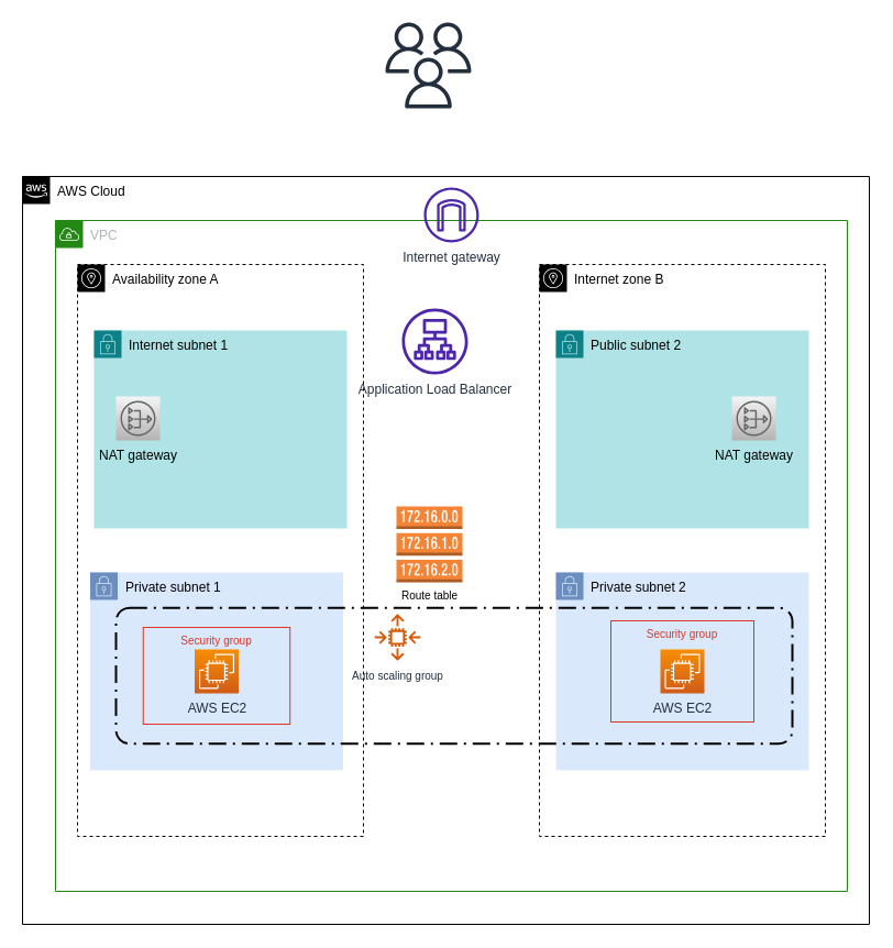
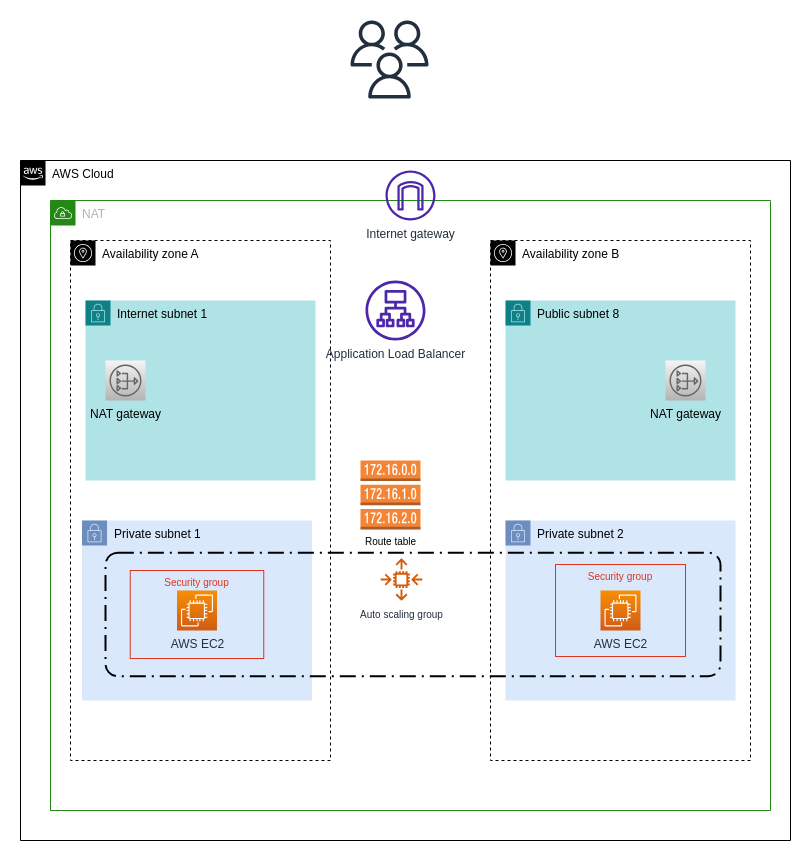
  <mxCell id="0" />
  <mxCell id="1" parent="0" />
  <mxCell id="2" value="AWS Cloud" style="points=[[0,0],[0.25,0],[0.5,0],[0.75,0],[1,0],[1,0.25],[1,0.5],[1,0.75],[1,1],[0.75,1],[0.5,1],[0.25,1],[0,1],[0,0.75],[0,0.5],[0,0.25]];outlineConnect=0;html=1;whiteSpace=wrap;fontSize=12;fontStyle=0;container=1;pointerEvents=0;collapsible=0;recursiveResize=0;shape=mxgraph.aws4.group;grIcon=mxgraph.aws4.group_aws_cloud_alt;verticalAlign=top;align=left;spacingLeft=30;dashed=0;" vertex="1" parent="1"><mxGeometry x="20" y="160" width="770" height="680" as="geometry" /></mxCell>
- <mxCell id="3" value="VPC" style="points=[[0,0],[0.25,0],[0.5,0],[0.75,0],[1,0],[1,0.25],[1,0.5],[1,0.75],[1,1],[0.75,1],[0.5,1],[0.25,1],[0,1],[0,0.75],[0,0.5],[0,0.25]];outlineConnect=0;gradientColor=none;html=1;whiteSpace=wrap;fontSize=12;fontStyle=0;container=1;pointerEvents=0;collapsible=0;recursiveResize=0;shape=mxgraph.aws4.group;grIcon=mxgraph.aws4.group_vpc;strokeColor=#248814;fillColor=none;verticalAlign=top;align=left;spacingLeft=30;fontColor=#AAB7B8;dashed=0;" vertex="1" parent="2"><mxGeometry x="30" y="40" width="720" height="610" as="geometry" /></mxCell>
+ <mxCell id="3" value="NAT" style="points=[[0,0],[0.25,0],[0.5,0],[0.75,0],[1,0],[1,0.25],[1,0.5],[1,0.75],[1,1],[0.75,1],[0.5,1],[0.25,1],[0,1],[0,0.75],[0,0.5],[0,0.25]];outlineConnect=0;gradientColor=none;html=1;whiteSpace=wrap;fontSize=12;fontStyle=0;container=1;pointerEvents=0;collapsible=0;recursiveResize=0;shape=mxgraph.aws4.group;grIcon=mxgraph.aws4.group_vpc;strokeColor=#248814;fillColor=none;verticalAlign=top;align=left;spacingLeft=30;fontColor=#AAB7B8;dashed=0;" vertex="1" parent="2"><mxGeometry x="30" y="40" width="720" height="610" as="geometry" /></mxCell>
  <mxCell id="4" value="Availability zone A" style="sketch=0;outlineConnect=0;html=1;whiteSpace=wrap;fontSize=12;fontStyle=0;shape=mxgraph.aws4.group;grIcon=mxgraph.aws4.group_availability_zone;verticalAlign=top;align=left;spacingLeft=30;dashed=1;" vertex="1" parent="3"><mxGeometry x="20" y="40" width="260" height="520" as="geometry" /></mxCell>
- <mxCell id="5" value="Internet zone B" style="sketch=0;outlineConnect=0;html=1;whiteSpace=wrap;fontSize=12;fontStyle=0;shape=mxgraph.aws4.group;grIcon=mxgraph.aws4.group_availability_zone;verticalAlign=top;align=left;spacingLeft=30;dashed=1;" vertex="1" parent="3"><mxGeometry x="440" y="40" width="260" height="520" as="geometry" /></mxCell>
+ <mxCell id="5" value="Availability zone B" style="sketch=0;outlineConnect=0;html=1;whiteSpace=wrap;fontSize=12;fontStyle=0;shape=mxgraph.aws4.group;grIcon=mxgraph.aws4.group_availability_zone;verticalAlign=top;align=left;spacingLeft=30;dashed=1;" vertex="1" parent="3"><mxGeometry x="440" y="40" width="260" height="520" as="geometry" /></mxCell>
  <mxCell id="6" value="Internet subnet 1" style="points=[[0,0],[0.25,0],[0.5,0],[0.75,0],[1,0],[1,0.25],[1,0.5],[1,0.75],[1,1],[0.75,1],[0.5,1],[0.25,1],[0,1],[0,0.75],[0,0.5],[0,0.25]];outlineConnect=0;html=1;whiteSpace=wrap;fontSize=12;fontStyle=0;container=1;pointerEvents=0;collapsible=0;recursiveResize=0;shape=mxgraph.aws4.group;grIcon=mxgraph.aws4.group_security_group;grStroke=0;strokeColor=#0e8088;fillColor=#b0e3e6;verticalAlign=top;align=left;spacingLeft=30;dashed=0;" vertex="1" parent="3"><mxGeometry x="35" y="100" width="230" height="180" as="geometry" /></mxCell>
  <mxCell id="7" value="NAT gateway" style="sketch=0;outlineConnect=0;strokeColor=#666666;fillColor=#f5f5f5;dashed=0;verticalLabelPosition=bottom;verticalAlign=top;align=center;html=1;fontSize=12;fontStyle=0;aspect=fixed;shape=mxgraph.aws4.resourceIcon;resIcon=mxgraph.aws4.nat_gateway;gradientColor=#b3b3b3;" vertex="1" parent="6"><mxGeometry x="20" y="60" width="40" height="40" as="geometry" /></mxCell>
- <mxCell id="8" value="Public subnet 2" style="points=[[0,0],[0.25,0],[0.5,0],[0.75,0],[1,0],[1,0.25],[1,0.5],[1,0.75],[1,1],[0.75,1],[0.5,1],[0.25,1],[0,1],[0,0.75],[0,0.5],[0,0.25]];outlineConnect=0;html=1;whiteSpace=wrap;fontSize=12;fontStyle=0;container=1;pointerEvents=0;collapsible=0;recursiveResize=0;shape=mxgraph.aws4.group;grIcon=mxgraph.aws4.group_security_group;grStroke=0;strokeColor=#0e8088;fillColor=#b0e3e6;verticalAlign=top;align=left;spacingLeft=30;dashed=0;" vertex="1" parent="3"><mxGeometry x="455" y="100" width="230" height="180" as="geometry" /></mxCell>
+ <mxCell id="8" value="Public subnet 8" style="points=[[0,0],[0.25,0],[0.5,0],[0.75,0],[1,0],[1,0.25],[1,0.5],[1,0.75],[1,1],[0.75,1],[0.5,1],[0.25,1],[0,1],[0,0.75],[0,0.5],[0,0.25]];outlineConnect=0;html=1;whiteSpace=wrap;fontSize=12;fontStyle=0;container=1;pointerEvents=0;collapsible=0;recursiveResize=0;shape=mxgraph.aws4.group;grIcon=mxgraph.aws4.group_security_group;grStroke=0;strokeColor=#0e8088;fillColor=#b0e3e6;verticalAlign=top;align=left;spacingLeft=30;dashed=0;" vertex="1" parent="3"><mxGeometry x="455" y="100" width="230" height="180" as="geometry" /></mxCell>
  <mxCell id="9" value="NAT gateway" style="sketch=0;outlineConnect=0;strokeColor=#666666;fillColor=#f5f5f5;dashed=0;verticalLabelPosition=bottom;verticalAlign=top;align=center;html=1;fontSize=12;fontStyle=0;aspect=fixed;shape=mxgraph.aws4.resourceIcon;resIcon=mxgraph.aws4.nat_gateway;gradientColor=#b3b3b3;" vertex="1" parent="8"><mxGeometry x="160" y="60" width="40" height="40" as="geometry" /></mxCell>
  <mxCell id="10" value="Private subnet 1" style="points=[[0,0],[0.25,0],[0.5,0],[0.75,0],[1,0],[1,0.25],[1,0.5],[1,0.75],[1,1],[0.75,1],[0.5,1],[0.25,1],[0,1],[0,0.75],[0,0.5],[0,0.25]];outlineConnect=0;html=1;whiteSpace=wrap;fontSize=12;fontStyle=0;container=1;pointerEvents=0;collapsible=0;recursiveResize=0;shape=mxgraph.aws4.group;grIcon=mxgraph.aws4.group_security_group;grStroke=0;verticalAlign=top;align=left;spacingLeft=30;dashed=0;fillColor=#dae8fc;strokeColor=#6c8ebf;" vertex="1" parent="3"><mxGeometry x="31.5" y="320" width="230" height="180" as="geometry" /></mxCell>
  <mxCell id="11" value="Private subnet 2" style="points=[[0,0],[0.25,0],[0.5,0],[0.75,0],[1,0],[1,0.25],[1,0.5],[1,0.75],[1,1],[0.75,1],[0.5,1],[0.25,1],[0,1],[0,0.75],[0,0.5],[0,0.25]];outlineConnect=0;html=1;whiteSpace=wrap;fontSize=12;fontStyle=0;container=1;pointerEvents=0;collapsible=0;recursiveResize=0;shape=mxgraph.aws4.group;grIcon=mxgraph.aws4.group_security_group;grStroke=0;strokeColor=#6c8ebf;fillColor=#dae8fc;verticalAlign=top;align=left;spacingLeft=30;dashed=0;" vertex="1" parent="3"><mxGeometry x="455" y="320" width="230" height="180" as="geometry" /></mxCell>
  <mxCell id="12" value="AWS EC2" style="sketch=0;points=[[0,0,0],[0.25,0,0],[0.5,0,0],[0.75,0,0],[1,0,0],[0,1,0],[0.25,1,0],[0.5,1,0],[0.75,1,0],[1,1,0],[0,0.25,0],[0,0.5,0],[0,0.75,0],[1,0.25,0],[1,0.5,0],[1,0.75,0]];outlineConnect=0;fontColor=#232F3E;gradientColor=#F78E04;gradientDirection=north;fillColor=#D05C17;strokeColor=#ffffff;dashed=0;verticalLabelPosition=bottom;verticalAlign=top;align=center;html=1;fontSize=12;fontStyle=0;aspect=fixed;shape=mxgraph.aws4.resourceIcon;resIcon=mxgraph.aws4.ec2;" vertex="1" parent="11"><mxGeometry x="95" y="70" width="40" height="40" as="geometry" /></mxCell>
  <mxCell id="13" value="Security group" style="fillColor=none;strokeColor=#DD3522;verticalAlign=top;fontStyle=0;fontColor=#DD3522;fontSize=10;" vertex="1" parent="11"><mxGeometry x="50" y="44" width="130" height="92" as="geometry" /></mxCell>
- <mxCell id="14" value="&lt;font style=&quot;font-size: 10px;&quot;&gt;Auto scaling group&lt;/font&gt;" style="sketch=0;outlineConnect=0;fontColor=#232F3E;gradientColor=none;fillColor=#D45B07;strokeColor=none;dashed=0;verticalLabelPosition=bottom;verticalAlign=top;align=center;html=1;fontSize=12;fontStyle=0;aspect=fixed;pointerEvents=1;shape=mxgraph.aws4.auto_scaling2;" vertex="1" parent="3"><mxGeometry x="290" y="358" width="42" height="42" as="geometry" /></mxCell>
+ <mxCell id="14" value="&lt;font style=&quot;font-size: 10px;&quot;&gt;Auto scaling group&lt;/font&gt;" style="sketch=0;outlineConnect=0;fontColor=#232F3E;gradientColor=none;fillColor=#D45B07;strokeColor=none;dashed=0;verticalLabelPosition=bottom;verticalAlign=top;align=center;html=1;fontSize=12;fontStyle=0;aspect=fixed;pointerEvents=1;shape=mxgraph.aws4.auto_scaling2;" vertex="1" parent="3"><mxGeometry x="330" y="358" width="42" height="42" as="geometry" /></mxCell>
  <mxCell id="15" value="" style="rounded=1;arcSize=10;dashed=1;fillColor=none;gradientColor=none;dashPattern=8 3 1 3;strokeWidth=2;" vertex="1" parent="3"><mxGeometry x="55" y="352.25" width="615" height="123.5" as="geometry" /></mxCell>
  <mxCell id="16" value="AWS EC2" style="sketch=0;points=[[0,0,0],[0.25,0,0],[0.5,0,0],[0.75,0,0],[1,0,0],[0,1,0],[0.25,1,0],[0.5,1,0],[0.75,1,0],[1,1,0],[0,0.25,0],[0,0.5,0],[0,0.75,0],[1,0.25,0],[1,0.5,0],[1,0.75,0]];outlineConnect=0;fontColor=#232F3E;gradientColor=#F78E04;gradientDirection=north;fillColor=#D05C17;strokeColor=#ffffff;dashed=0;verticalLabelPosition=bottom;verticalAlign=top;align=center;html=1;fontSize=12;fontStyle=0;aspect=fixed;shape=mxgraph.aws4.resourceIcon;resIcon=mxgraph.aws4.ec2;" vertex="1" parent="3"><mxGeometry x="126.5" y="390" width="40" height="40" as="geometry" /></mxCell>
  <mxCell id="17" value="Security group" style="fillColor=none;strokeColor=#DD3522;verticalAlign=top;fontStyle=0;fontColor=#DD3522;fontSize=10;" vertex="1" parent="3"><mxGeometry x="79.75" y="370" width="133.5" height="88" as="geometry" /></mxCell>
  <mxCell id="18" value="Route table" style="outlineConnect=0;dashed=0;verticalLabelPosition=bottom;verticalAlign=top;align=center;html=1;shape=mxgraph.aws3.route_table;fillColor=#F58536;gradientColor=none;fontSize=10;" vertex="1" parent="3"><mxGeometry x="310" y="260" width="60" height="69" as="geometry" /></mxCell>
  <mxCell id="19" value="Application Load Balancer" style="sketch=0;outlineConnect=0;fontColor=#232F3E;gradientColor=none;fillColor=#4D27AA;strokeColor=none;dashed=0;verticalLabelPosition=bottom;verticalAlign=top;align=center;html=1;fontSize=12;fontStyle=0;aspect=fixed;pointerEvents=1;shape=mxgraph.aws4.application_load_balancer;" vertex="1" parent="3"><mxGeometry x="315" y="80" width="60" height="60" as="geometry" /></mxCell>
  <mxCell id="20" value="Internet gateway" style="sketch=0;outlineConnect=0;fontColor=#232F3E;gradientColor=none;fillColor=#4D27AA;strokeColor=none;dashed=0;verticalLabelPosition=bottom;verticalAlign=top;align=center;html=1;fontSize=12;fontStyle=0;aspect=fixed;pointerEvents=1;shape=mxgraph.aws4.internet_gateway;" vertex="1" parent="3"><mxGeometry x="335" y="-30" width="50" height="50" as="geometry" /></mxCell>
  <mxCell id="21" value="" style="sketch=0;outlineConnect=0;fontColor=#232F3E;gradientColor=none;fillColor=#232F3D;strokeColor=none;dashed=0;verticalLabelPosition=bottom;verticalAlign=top;align=center;html=1;fontSize=12;fontStyle=0;aspect=fixed;pointerEvents=1;shape=mxgraph.aws4.users;" vertex="1" parent="1"><mxGeometry x="350" y="20" width="78" height="78" as="geometry" /></mxCell>
